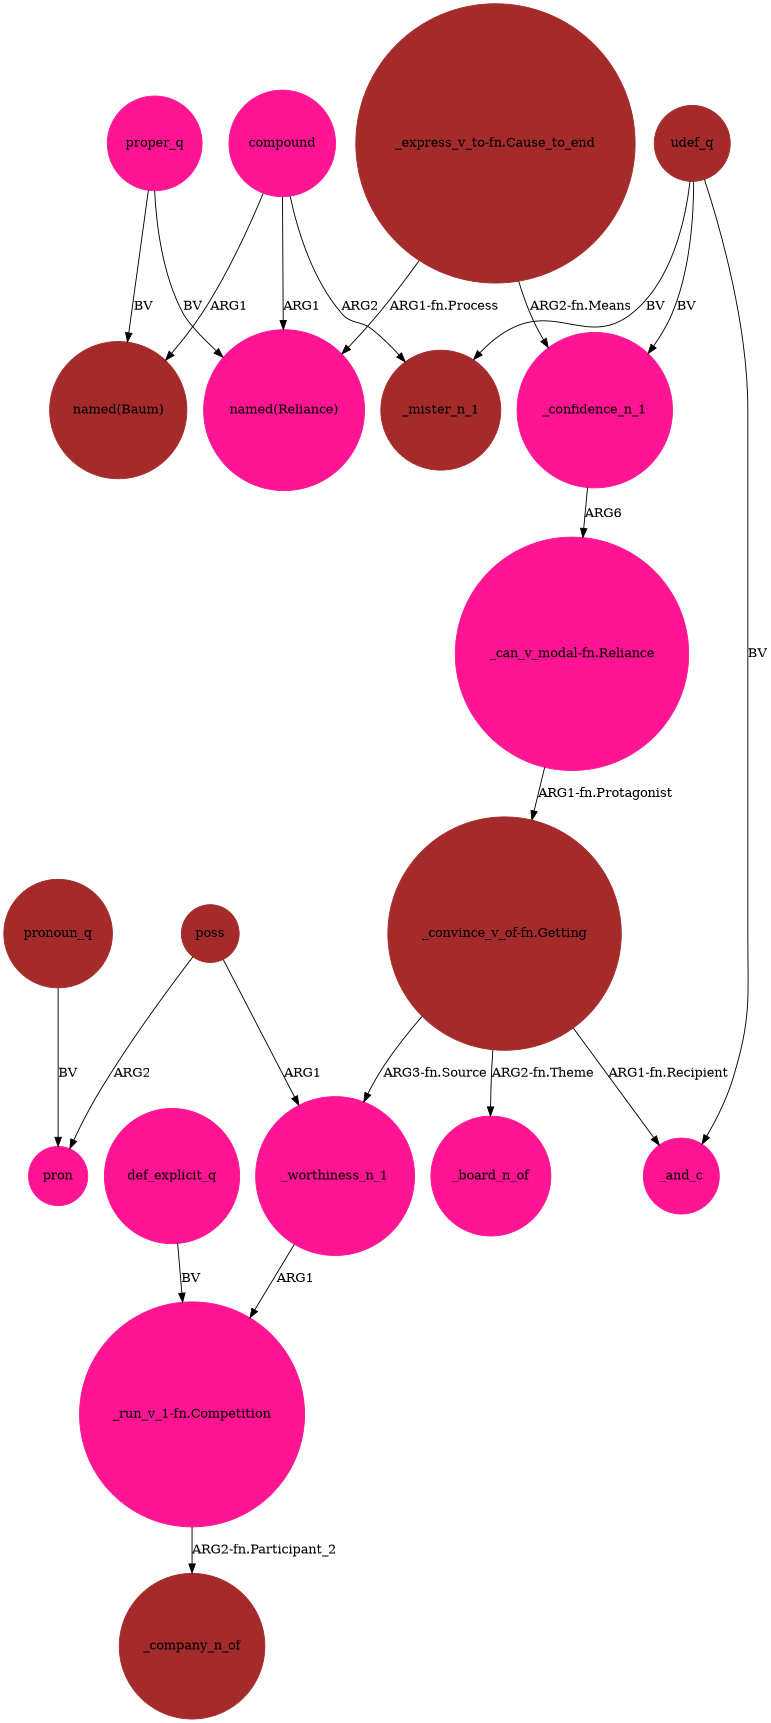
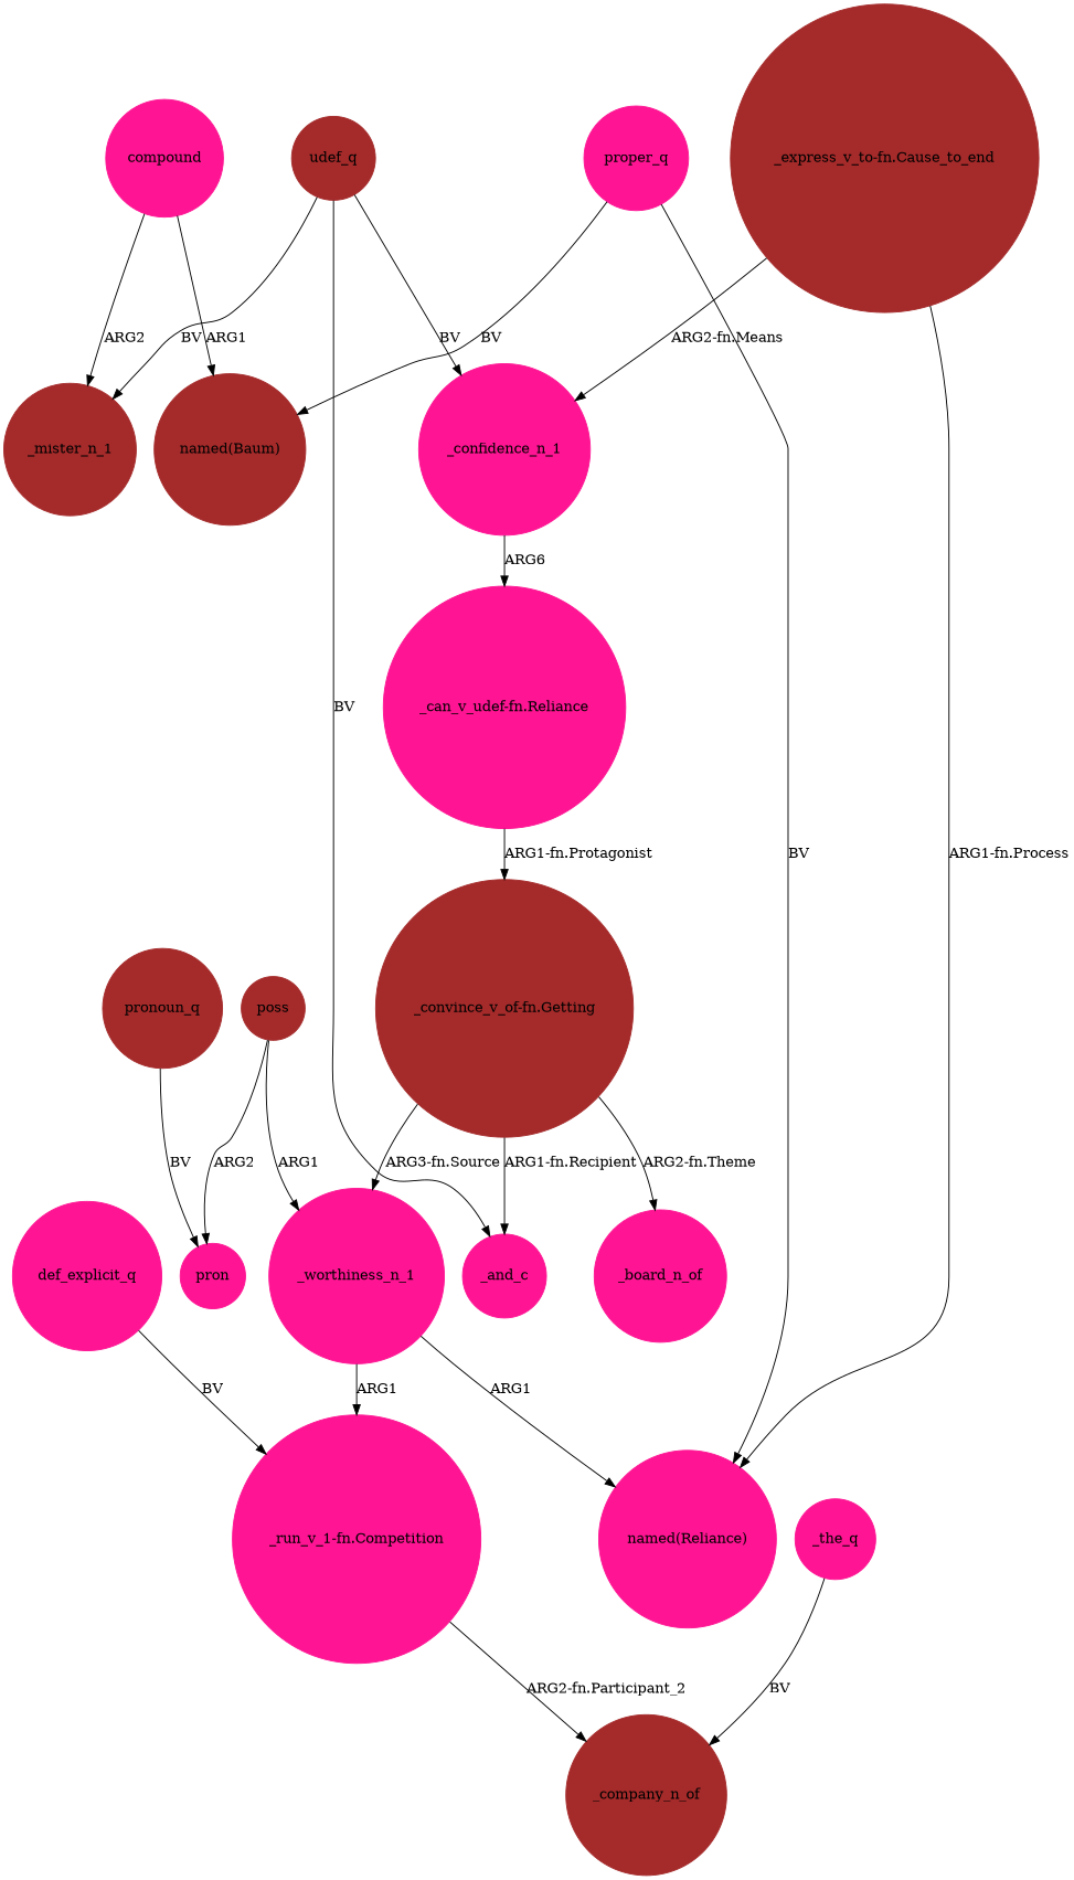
  digraph {
    node [color=deeppink shape=circle style=filled]
    _mister_n_1 [color=brown]
    compound
    n3 [label="named(Reliance)"]
    "named(Baum)" [color=brown]
    poss [color=brown]
    _worthiness_n_1
    pron
    "_run_v_1-fn.Competition"
    _company_n_of [color=brown]
    proper_q
    udef_q [color=brown]
    _and_c
    _confidence_n_1
-   "_can_v_modal-fn.Reliance"
+   "_can_v_modal-fn.Reliance" [label="_can_v_udef-fn.Reliance"]
    "_convince_v_of-fn.Getting" [color=brown]
    _board_n_of
+   _the_q
    pronoun_q [color=brown]
    "_express_v_to-fn.Cause_to_end" [color=brown]
    def_explicit_q
    compound -> _mister_n_1 [label=ARG2]
-   compound -> n3 [label=ARG1]
+   _worthiness_n_1 -> n3 [label=ARG1]
    compound -> "named(Baum)" [label=ARG1]
    poss -> _worthiness_n_1 [label=ARG1]
    poss -> pron [label=ARG2]
    _worthiness_n_1 -> "_run_v_1-fn.Competition" [label=ARG1]
    "_run_v_1-fn.Competition" -> _company_n_of [label="ARG2-fn.Participant_2"]
    proper_q -> n3 [label=BV]
    proper_q -> "named(Baum)" [label=BV]
    udef_q -> _mister_n_1 [label=BV]
    udef_q -> _and_c [label=BV]
    udef_q -> _confidence_n_1 [label=BV]
    _confidence_n_1 -> "_can_v_modal-fn.Reliance" [label=ARG6]
    "_can_v_modal-fn.Reliance" -> "_convince_v_of-fn.Getting" [label="ARG1-fn.Protagonist"]
    "_convince_v_of-fn.Getting" -> _worthiness_n_1 [label="ARG3-fn.Source"]
    "_convince_v_of-fn.Getting" -> _and_c [label="ARG1-fn.Recipient"]
    "_convince_v_of-fn.Getting" -> _board_n_of [label="ARG2-fn.Theme"]
+   _the_q -> _company_n_of [label=BV]
    pronoun_q -> pron [label=BV]
    "_express_v_to-fn.Cause_to_end" -> n3 [label="ARG1-fn.Process"]
    "_express_v_to-fn.Cause_to_end" -> _confidence_n_1 [label="ARG2-fn.Means"]
    def_explicit_q -> "_run_v_1-fn.Competition" [label=BV]
  }
